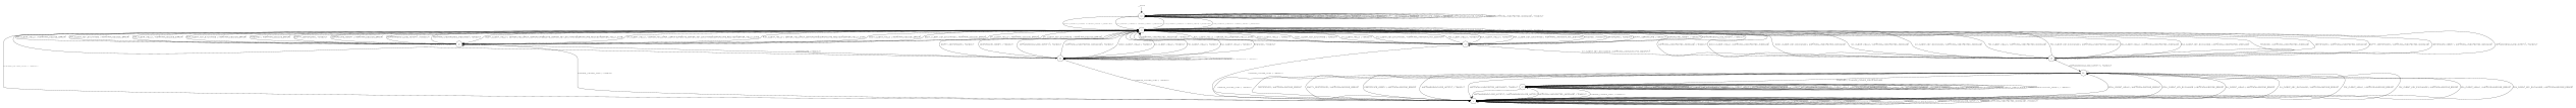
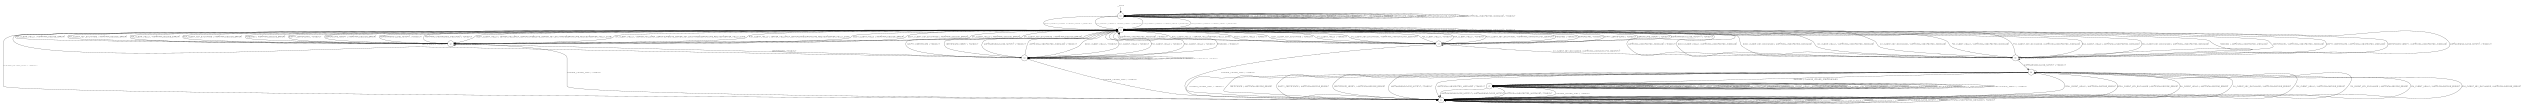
  digraph {
    fontname="Comic Neue"
    node [fontname="Comic Neue" shape=circle]
    edge [fontname="Comic Neue"]
    n1 [label=s0]
    n2 [label=s1]
    n3 [label=s3]
    n4 [label=s2]
    n5 [label=s4]
    n6 [label=s8]
    n7 [label=s5]
    n8 [label=s6]
    n9 [label=s7]
    n10 [height=0 label=__start1 shape=none width=0]
    n1 -> n1 [label="ECDH_CLIENT_KEY_EXCHANGE / TIMEOUT"]
    n1 -> n1 [label="DH_CLIENT_KEY_EXCHANGE / TIMEOUT"]
    n1 -> n1 [label="PSK_CLIENT_KEY_EXCHANGE / TIMEOUT"]
    n1 -> n1 [label="RSA_CLIENT_KEY_EXCHANGE / TIMEOUT"]
    n1 -> n1 [label="FINISHED / TIMEOUT"]
    n1 -> n1 [label="APPLICATION / TIMEOUT"]
    n1 -> n1 [label="CERTIFICATE / TIMEOUT"]
    n1 -> n1 [label="EMPTY_CERTIFICATE / TIMEOUT"]
    n1 -> n1 [label="CERTIFICATE_VERIFY / TIMEOUT"]
    n1 -> n1 [label="Alert(WARNING,CLOSE_NOTIFY) / TIMEOUT"]
    n1 -> n1 [label="Alert(FATAL,UNEXPECTED_MESSAGE) / TIMEOUT"]
    n1 -> n2 [label="ECDH_CLIENT_HELLO / HELLO_VERIFY_REQUEST"]
    n1 -> n2 [label="DH_CLIENT_HELLO / HELLO_VERIFY_REQUEST"]
    n1 -> n2 [label="PSK_CLIENT_HELLO / HELLO_VERIFY_REQUEST"]
    n1 -> n2 [label="RSA_CLIENT_HELLO / HELLO_VERIFY_REQUEST"]
    n2 -> n2 [label="ECDH_CLIENT_KEY_EXCHANGE / TIMEOUT"]
    n2 -> n2 [label="DH_CLIENT_KEY_EXCHANGE / TIMEOUT"]
    n2 -> n2 [label="PSK_CLIENT_KEY_EXCHANGE / TIMEOUT"]
    n2 -> n2 [label="RSA_CLIENT_KEY_EXCHANGE / TIMEOUT"]
    n2 -> n2 [label="FINISHED / TIMEOUT"]
    n2 -> n2 [label="APPLICATION / TIMEOUT"]
    n2 -> n2 [label="CERTIFICATE / TIMEOUT"]
    n2 -> n2 [label="EMPTY_CERTIFICATE / TIMEOUT"]
    n2 -> n2 [label="CERTIFICATE_VERIFY / TIMEOUT"]
    n2 -> n2 [label="Alert(WARNING,CLOSE_NOTIFY) / TIMEOUT"]
    n2 -> n2 [label="Alert(FATAL,UNEXPECTED_MESSAGE) / TIMEOUT"]
-   n3 -> n2 [label="CHANGE_CIPHER_SPEC / TIMEOUT"]
+   n2 -> n3 [label="CHANGE_CIPHER_SPEC / TIMEOUT"]
    n2 -> n4 [label="ECDH_CLIENT_HELLO / SERVER_HELLO|RSA_CERTIFICATE|ECDHE_SERVER_KEY_EXCHANGE|CERTIFICATE_REQUEST|SERVER_HELLO_DONE"]
    n2 -> n4 [label="DH_CLIENT_HELLO / SERVER_HELLO|RSA_CERTIFICATE|DHE_SERVER_KEY_EXCHANGE|CERTIFICATE_REQUEST|SERVER_HELLO_DONE"]
    n2 -> n4 [label="RSA_CLIENT_HELLO / SERVER_HELLO|RSA_CERTIFICATE|CERTIFICATE_REQUEST|SERVER_HELLO_DONE"]
    n2 -> n5 [label="PSK_CLIENT_HELLO / SERVER_HELLO|SERVER_HELLO_DONE"]
    n3 -> n3 [label="ECDH_CLIENT_HELLO / TIMEOUT"]
    n3 -> n3 [label="ECDH_CLIENT_KEY_EXCHANGE / TIMEOUT"]
    n3 -> n3 [label="DH_CLIENT_HELLO / TIMEOUT"]
    n3 -> n3 [label="DH_CLIENT_KEY_EXCHANGE / TIMEOUT"]
    n3 -> n3 [label="PSK_CLIENT_HELLO / TIMEOUT"]
    n3 -> n3 [label="PSK_CLIENT_KEY_EXCHANGE / TIMEOUT"]
    n3 -> n3 [label="RSA_CLIENT_HELLO / TIMEOUT"]
    n3 -> n3 [label="RSA_CLIENT_KEY_EXCHANGE / TIMEOUT"]
    n3 -> n3 [label="CHANGE_CIPHER_SPEC / TIMEOUT"]
    n3 -> n3 [label="FINISHED / TIMEOUT"]
    n3 -> n3 [label="APPLICATION / TIMEOUT"]
    n3 -> n3 [label="CERTIFICATE / TIMEOUT"]
    n3 -> n3 [label="EMPTY_CERTIFICATE / TIMEOUT"]
    n3 -> n3 [label="CERTIFICATE_VERIFY / TIMEOUT"]
    n3 -> n3 [label="Alert(WARNING,CLOSE_NOTIFY) / TIMEOUT"]
    n3 -> n3 [label="Alert(FATAL,UNEXPECTED_MESSAGE) / TIMEOUT"]
    n4 -> n2 [label="ECDH_CLIENT_HELLO / Alert(FATAL,DECODE_ERROR)"]
    n4 -> n2 [label="ECDH_CLIENT_KEY_EXCHANGE / Alert(FATAL,DECODE_ERROR)"]
    n4 -> n2 [label="DH_CLIENT_HELLO / Alert(FATAL,DECODE_ERROR)"]
    n4 -> n2 [label="DH_CLIENT_KEY_EXCHANGE / Alert(FATAL,DECODE_ERROR)"]
    n4 -> n2 [label="PSK_CLIENT_HELLO / Alert(FATAL,DECODE_ERROR)"]
    n4 -> n2 [label="PSK_CLIENT_KEY_EXCHANGE / Alert(FATAL,DECODE_ERROR)"]
    n4 -> n2 [label="RSA_CLIENT_HELLO / Alert(FATAL,DECODE_ERROR)"]
    n4 -> n2 [label="RSA_CLIENT_KEY_EXCHANGE / Alert(FATAL,DECODE_ERROR)"]
    n4 -> n2 [label="FINISHED / Alert(FATAL,DECODE_ERROR)"]
    n4 -> n2 [label="EMPTY_CERTIFICATE / TIMEOUT"]
    n4 -> n2 [label="CERTIFICATE_VERIFY / Alert(FATAL,DECODE_ERROR)"]
    n4 -> n2 [label="Alert(WARNING,CLOSE_NOTIFY) / TIMEOUT"]
    n4 -> n2 [label="Alert(FATAL,UNEXPECTED_MESSAGE) / TIMEOUT"]
    n4 -> n3 [label="CHANGE_CIPHER_SPEC / TIMEOUT"]
    n4 -> n4 [label="APPLICATION / TIMEOUT"]
    n4 -> n6 [label="CERTIFICATE / TIMEOUT"]
    n5 -> n2 [label="ECDH_CLIENT_HELLO / TIMEOUT"]
    n5 -> n2 [label="ECDH_CLIENT_KEY_EXCHANGE / TIMEOUT"]
    n5 -> n2 [label="DH_CLIENT_HELLO / TIMEOUT"]
    n5 -> n2 [label="DH_CLIENT_KEY_EXCHANGE / Alert(FATAL,UNKNOWN_PSK_IDENTITY)"]
    n5 -> n2 [label="PSK_CLIENT_HELLO / TIMEOUT"]
    n5 -> n2 [label="RSA_CLIENT_HELLO / TIMEOUT"]
    n5 -> n2 [label="RSA_CLIENT_KEY_EXCHANGE / Alert(FATAL,UNKNOWN_PSK_IDENTITY)"]
    n5 -> n2 [label="FINISHED / TIMEOUT"]
    n5 -> n2 [label="CERTIFICATE / TIMEOUT"]
    n5 -> n2 [label="EMPTY_CERTIFICATE / TIMEOUT"]
    n5 -> n2 [label="CERTIFICATE_VERIFY / TIMEOUT"]
    n5 -> n2 [label="Alert(WARNING,CLOSE_NOTIFY) / TIMEOUT"]
    n5 -> n2 [label="Alert(FATAL,UNEXPECTED_MESSAGE) / TIMEOUT"]
    n5 -> n3 [label="CHANGE_CIPHER_SPEC / TIMEOUT"]
    n5 -> n5 [label="APPLICATION / TIMEOUT"]
    n5 -> n7 [label="DH_CLIENT_KEY_EXCHANGE / Alert(FATAL,UNKNOWN_PSK_IDENTITY)"]
    n6 -> n2 [label="ECDH_CLIENT_HELLO / TIMEOUT"]
    n6 -> n2 [label="DH_CLIENT_HELLO / TIMEOUT"]
    n6 -> n2 [label="PSK_CLIENT_HELLO / TIMEOUT"]
    n6 -> n2 [label="RSA_CLIENT_HELLO / TIMEOUT"]
    n6 -> n2 [label="FINISHED / TIMEOUT"]
    n6 -> n2 [label="CERTIFICATE / TIMEOUT"]
    n6 -> n2 [label="EMPTY_CERTIFICATE / TIMEOUT"]
    n6 -> n2 [label="CERTIFICATE_VERIFY / TIMEOUT"]
    n6 -> n2 [label="Alert(WARNING,CLOSE_NOTIFY) / TIMEOUT"]
    n6 -> n2 [label="Alert(FATAL,UNEXPECTED_MESSAGE) / TIMEOUT"]
    n6 -> n3 [label="CHANGE_CIPHER_SPEC / TIMEOUT"]
    n6 -> n6 [label="ECDH_CLIENT_KEY_EXCHANGE / TIMEOUT"]
    n6 -> n6 [label="DH_CLIENT_KEY_EXCHANGE / TIMEOUT"]
    n6 -> n6 [label="PSK_CLIENT_KEY_EXCHANGE / TIMEOUT"]
    n6 -> n6 [label="RSA_CLIENT_KEY_EXCHANGE / TIMEOUT"]
    n6 -> n6 [label="APPLICATION / TIMEOUT"]
    n7 -> n2 [label="ECDH_CLIENT_HELLO / Alert(FATAL,UNEXPECTED_MESSAGE)"]
    n7 -> n2 [label="ECDH_CLIENT_KEY_EXCHANGE / Alert(FATAL,UNEXPECTED_MESSAGE)"]
    n7 -> n2 [label="DH_CLIENT_HELLO / Alert(FATAL,UNEXPECTED_MESSAGE)"]
    n7 -> n2 [label="DH_CLIENT_KEY_EXCHANGE / Alert(FATAL,UNEXPECTED_MESSAGE)"]
    n7 -> n2 [label="PSK_CLIENT_HELLO / Alert(FATAL,UNEXPECTED_MESSAGE)"]
    n7 -> n2 [label="PSK_CLIENT_KEY_EXCHANGE / Alert(FATAL,UNEXPECTED_MESSAGE)"]
    n7 -> n2 [label="RSA_CLIENT_HELLO / Alert(FATAL,UNEXPECTED_MESSAGE)"]
    n7 -> n2 [label="RSA_CLIENT_KEY_EXCHANGE / Alert(FATAL,UNEXPECTED_MESSAGE)"]
    n7 -> n2 [label="FINISHED / Alert(FATAL,UNEXPECTED_MESSAGE)"]
    n7 -> n2 [label="CERTIFICATE / Alert(FATAL,UNEXPECTED_MESSAGE)"]
    n7 -> n2 [label="EMPTY_CERTIFICATE / Alert(FATAL,UNEXPECTED_MESSAGE)"]
    n7 -> n2 [label="CERTIFICATE_VERIFY / Alert(FATAL,UNEXPECTED_MESSAGE)"]
    n7 -> n2 [label="Alert(WARNING,CLOSE_NOTIFY) / TIMEOUT"]
    n7 -> n2 [label="Alert(FATAL,UNEXPECTED_MESSAGE) / TIMEOUT"]
    n7 -> n7 [label="APPLICATION / TIMEOUT"]
    n7 -> n8 [label="Alert(WARNING,CLOSE_NOTIFY) / TIMEOUT"]
    n8 -> n3 [label="ECDH_CLIENT_HELLO / Alert(FATAL,DECODE_ERROR)"]
    n8 -> n3 [label="ECDH_CLIENT_KEY_EXCHANGE / Alert(FATAL,DECODE_ERROR)"]
    n8 -> n3 [label="DH_CLIENT_HELLO / Alert(FATAL,DECODE_ERROR)"]
    n8 -> n3 [label="DH_CLIENT_KEY_EXCHANGE / Alert(FATAL,DECODE_ERROR)"]
    n8 -> n3 [label="PSK_CLIENT_HELLO / Alert(FATAL,DECODE_ERROR)"]
    n8 -> n3 [label="PSK_CLIENT_KEY_EXCHANGE / Alert(FATAL,DECODE_ERROR)"]
    n8 -> n3 [label="RSA_CLIENT_HELLO / Alert(FATAL,DECODE_ERROR)"]
    n8 -> n3 [label="RSA_CLIENT_KEY_EXCHANGE / Alert(FATAL,DECODE_ERROR)"]
    n8 -> n3 [label="CHANGE_CIPHER_SPEC / TIMEOUT"]
    n8 -> n3 [label="CERTIFICATE / Alert(FATAL,DECODE_ERROR)"]
    n8 -> n3 [label="EMPTY_CERTIFICATE / Alert(FATAL,DECODE_ERROR)"]
    n8 -> n3 [label="CERTIFICATE_VERIFY / Alert(FATAL,DECODE_ERROR)"]
    n8 -> n3 [label="Alert(WARNING,CLOSE_NOTIFY) / TIMEOUT"]
    n8 -> n3 [label="Alert(FATAL,UNEXPECTED_MESSAGE) / TIMEOUT"]
    n8 -> n8 [label="APPLICATION / TIMEOUT"]
    n8 -> n9 [label="FINISHED / CHANGE_CIPHER_SPEC|FINISHED"]
    n9 -> n3 [label="CHANGE_CIPHER_SPEC / TIMEOUT"]
    n9 -> n3 [label="Alert(WARNING,CLOSE_NOTIFY) / Alert(WARNING,CLOSE_NOTIFY)"]
    n9 -> n3 [label="Alert(FATAL,UNEXPECTED_MESSAGE) / TIMEOUT"]
    n9 -> n9 [label="ECDH_CLIENT_HELLO / Alert(WARNING,NO_RENEGOTIATION)"]
    n9 -> n9 [label="ECDH_CLIENT_KEY_EXCHANGE / TIMEOUT"]
    n9 -> n9 [label="DH_CLIENT_HELLO / Alert(WARNING,NO_RENEGOTIATION)"]
    n9 -> n9 [label="DH_CLIENT_KEY_EXCHANGE / TIMEOUT"]
    n9 -> n9 [label="PSK_CLIENT_HELLO / Alert(WARNING,NO_RENEGOTIATION)"]
    n9 -> n9 [label="PSK_CLIENT_KEY_EXCHANGE / TIMEOUT"]
    n9 -> n9 [label="RSA_CLIENT_HELLO / Alert(WARNING,NO_RENEGOTIATION)"]
    n9 -> n9 [label="RSA_CLIENT_KEY_EXCHANGE / TIMEOUT"]
    n9 -> n9 [label="FINISHED / TIMEOUT"]
    n9 -> n9 [label="APPLICATION / APPLICATION"]
    n9 -> n9 [label="CERTIFICATE / TIMEOUT"]
    n9 -> n9 [label="EMPTY_CERTIFICATE / TIMEOUT"]
    n9 -> n9 [label="CERTIFICATE_VERIFY / TIMEOUT"]
    n10 -> n1
  }
